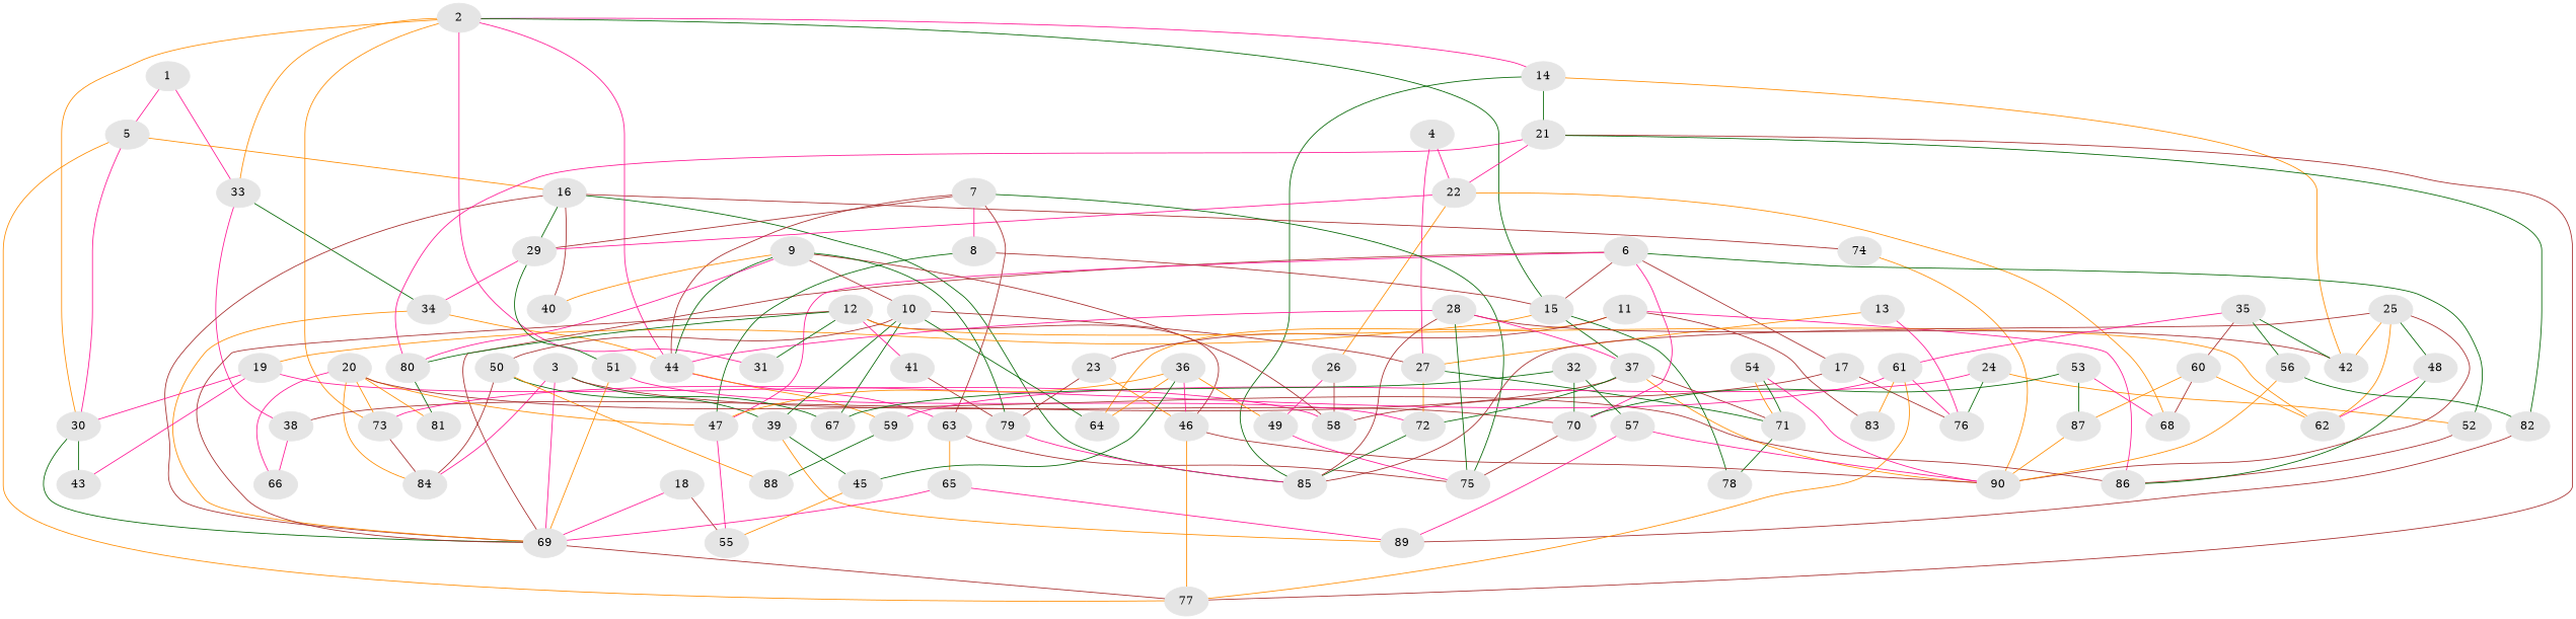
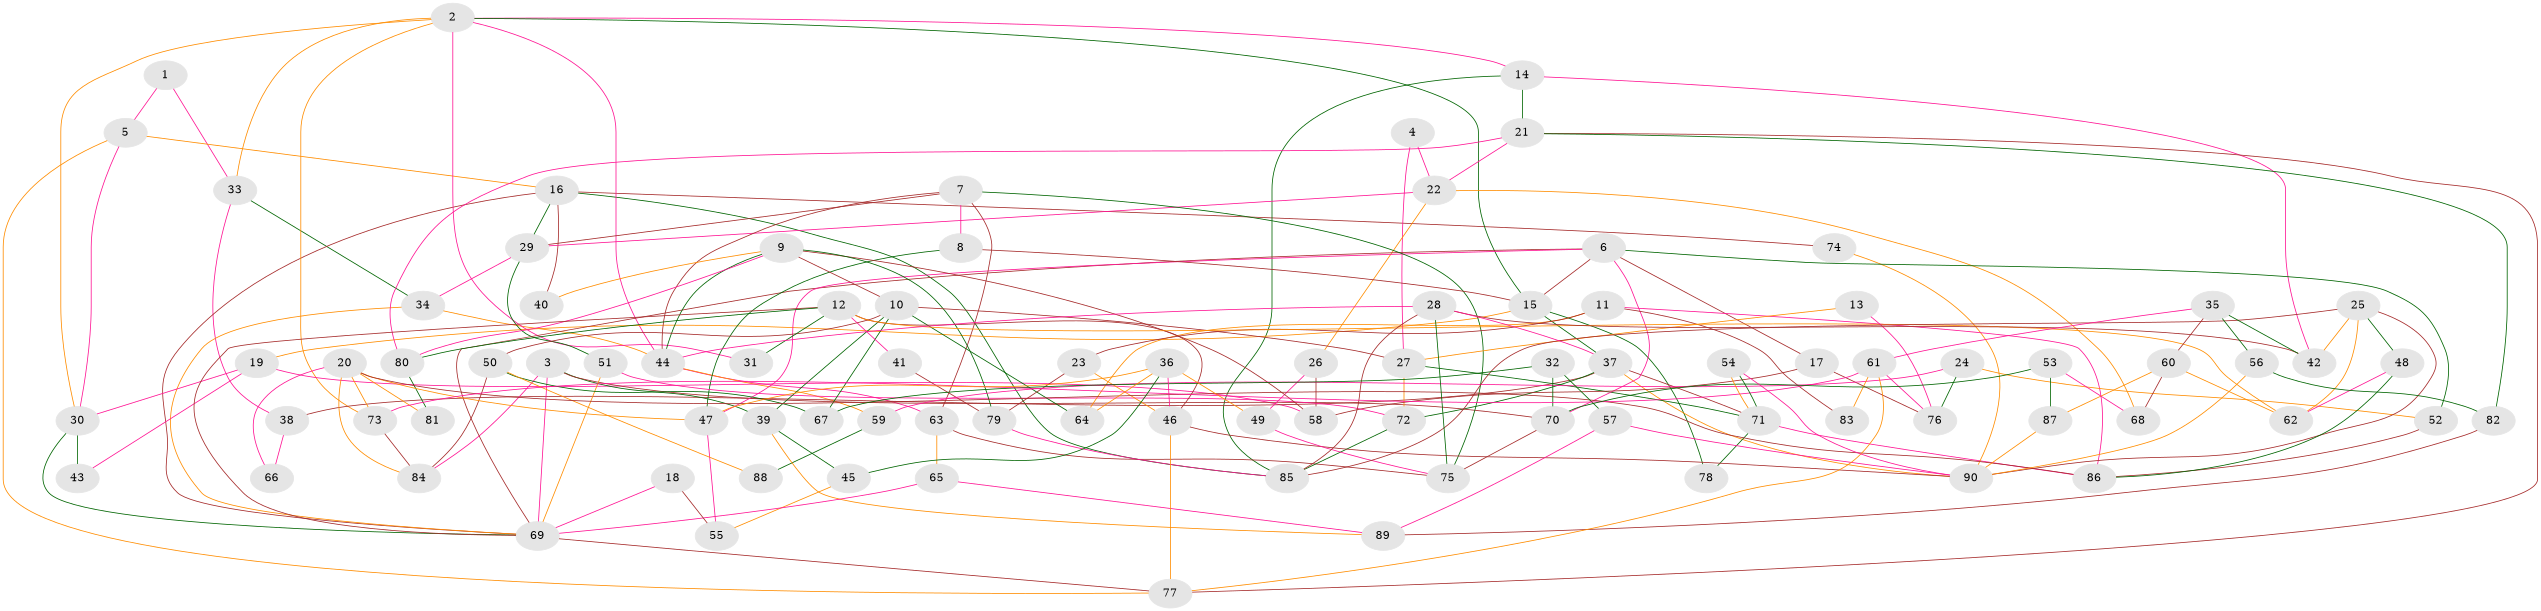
  graph {
    node [color=gray90 style=filled]
    edge [color=deeppink]
    1
    5
    33
    30
    16
    77
    34
    38
    2
    14
    15
    31
    44
    73
    21
    42
    85
    19
    37
    78
    69
    43
    63
    59
    84
    3
    39
    70
    45
    89
    75
    4
    22
    27
    29
    26
    68
    71
    72
    40
    74
    6
    17
    47
    52
    58
    76
    55
    86
    7
    8
    51
    65
    9
    10
    79
    80
    50
    64
    67
    81
    88
    11
    23
    83
    46
    12
    41
    62
    90
    13
    82
    18
    20
    66
    49
    24
    25
    48
    28
    32
    57
    35
    56
    60
    61
    87
    36
    53
    54
    1 -- 5
    1 -- 33
    5 -- 30
    5 -- 16 [color=darkorange]
    5 -- 77 [color=darkorange]
    33 -- 34 [color=darkgreen]
    33 -- 38
    30 -- 69 [color=darkgreen]
    30 -- 43 [color=darkgreen]
    16 -- 85 [color=darkgreen]
    16 -- 69 [color=brown]
    16 -- 29 [color=darkgreen]
    16 -- 40 [color=brown]
    16 -- 74 [color=brown]
    34 -- 44 [color=darkorange]
    34 -- 69 [color=darkorange]
    38 -- 66
    2 -- 33 [color=darkorange]
    2 -- 30 [color=darkorange]
    2 -- 14
    2 -- 15 [color=darkgreen]
    2 -- 31
    2 -- 44
    2 -- 73 [color=darkorange]
    14 -- 21 [color=darkgreen]
-   14 -- 42 [color=darkorange]
+   14 -- 42
    14 -- 85 [color=darkgreen]
    15 -- 19 [color=darkorange]
    15 -- 37 [color=darkgreen]
    15 -- 78 [color=darkgreen]
    44 -- 63
    44 -- 59 [color=darkorange]
    73 -- 84 [color=brown]
    21 -- 77 [color=brown]
    21 -- 22
    21 -- 80
    21 -- 82 [color=darkgreen]
    19 -- 30
    19 -- 43
    19 -- 58
    37 -- 38 [color=brown]
    37 -- 71 [color=brown]
    37 -- 72 [color=darkgreen]
    37 -- 90 [color=darkorange]
    69 -- 77 [color=brown]
    63 -- 75 [color=brown]
    63 -- 65 [color=darkorange]
    59 -- 88 [color=darkgreen]
    3 -- 69
    3 -- 84
    3 -- 39 [color=darkgreen]
    3 -- 70 [color=brown]
    39 -- 45 [color=darkgreen]
    39 -- 89 [color=darkorange]
    70 -- 75 [color=brown]
    45 -- 55 [color=darkorange]
    4 -- 22
    4 -- 27
    22 -- 29
    22 -- 26 [color=darkorange]
    22 -- 68 [color=darkorange]
    27 -- 71 [color=darkgreen]
    27 -- 72 [color=darkorange]
    29 -- 34
    29 -- 51 [color=darkgreen]
    26 -- 58 [color=brown]
    26 -- 49
    71 -- 78 [color=darkgreen]
+   71 -- 86
    72 -- 85 [color=darkgreen]
    74 -- 90 [color=darkorange]
    6 -- 15 [color=brown]
    6 -- 69 [color=brown]
    6 -- 70
    6 -- 17 [color=brown]
    6 -- 47
    6 -- 52 [color=darkgreen]
    17 -- 58 [color=brown]
    17 -- 76 [color=brown]
    47 -- 55
    52 -- 86 [color=brown]
    7 -- 44 [color=brown]
    7 -- 63 [color=brown]
    7 -- 75 [color=darkgreen]
    7 -- 29 [color=brown]
    7 -- 8
    8 -- 15 [color=brown]
    8 -- 47 [color=darkgreen]
    51 -- 69 [color=darkorange]
    51 -- 72
    65 -- 69
    65 -- 89
    9 -- 44 [color=darkgreen]
    9 -- 40 [color=darkorange]
    9 -- 58 [color=brown]
    9 -- 10 [color=brown]
    9 -- 79 [color=darkgreen]
    9 -- 80
    10 -- 39 [color=darkgreen]
    10 -- 27 [color=brown]
    10 -- 50 [color=brown]
    10 -- 64 [color=darkgreen]
    10 -- 67 [color=darkgreen]
    79 -- 85
    80 -- 81 [color=darkgreen]
    50 -- 84 [color=brown]
    50 -- 67 [color=darkgreen]
    50 -- 88 [color=darkorange]
    11 -- 86
    11 -- 64 [color=darkorange]
    11 -- 23 [color=brown]
    11 -- 83 [color=brown]
    23 -- 79 [color=brown]
    23 -- 46 [color=darkorange]
    46 -- 77 [color=darkorange]
    46 -- 90 [color=brown]
    12 -- 31 [color=darkgreen]
    12 -- 69 [color=brown]
    12 -- 80 [color=darkgreen]
    12 -- 46 [color=brown]
    12 -- 41
    12 -- 62 [color=darkorange]
    41 -- 79 [color=brown]
    13 -- 27 [color=darkorange]
    13 -- 76
    82 -- 89 [color=brown]
    18 -- 69
    18 -- 55 [color=brown]
    20 -- 73 [color=darkorange]
    20 -- 84 [color=darkorange]
    20 -- 47 [color=darkorange]
    20 -- 86 [color=brown]
    20 -- 81 [color=darkorange]
    20 -- 66
    49 -- 75
    24 -- 59
    24 -- 52 [color=darkorange]
    24 -- 76 [color=darkgreen]
    25 -- 42 [color=darkorange]
    25 -- 85 [color=brown]
    25 -- 62 [color=darkorange]
    25 -- 90 [color=brown]
    25 -- 48 [color=darkgreen]
    48 -- 86 [color=darkgreen]
    48 -- 62
    28 -- 44
    28 -- 42 [color=brown]
    28 -- 85 [color=brown]
    28 -- 37
    28 -- 75 [color=darkgreen]
    32 -- 70 [color=darkgreen]
    32 -- 67 [color=darkgreen]
    32 -- 57 [color=darkgreen]
    57 -- 89
    57 -- 90
    35 -- 42 [color=darkgreen]
    35 -- 56 [color=darkgreen]
    35 -- 60 [color=brown]
    35 -- 61
    56 -- 90 [color=darkorange]
    56 -- 82 [color=darkgreen]
    60 -- 68 [color=brown]
    60 -- 62 [color=darkorange]
    60 -- 87 [color=darkorange]
    61 -- 77 [color=darkorange]
    61 -- 73
    61 -- 76
    61 -- 83 [color=darkorange]
    87 -- 90 [color=darkorange]
    36 -- 45 [color=darkgreen]
    36 -- 47 [color=darkorange]
    36 -- 64 [color=darkorange]
    36 -- 46
    36 -- 49 [color=darkorange]
    53 -- 70 [color=darkgreen]
    53 -- 68
    53 -- 87 [color=darkgreen]
    54 -- 71 [color=darkorange]
    54 -- 71 [color=darkgreen]
    54 -- 90
  }
